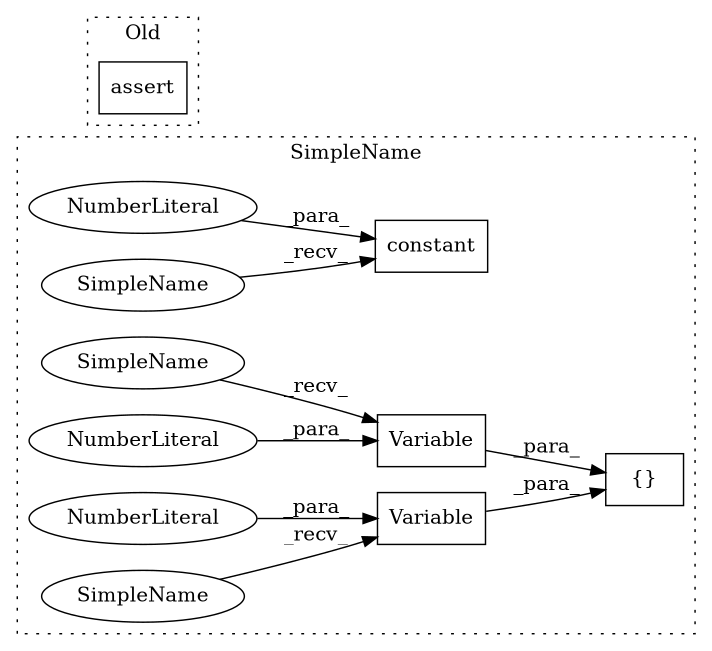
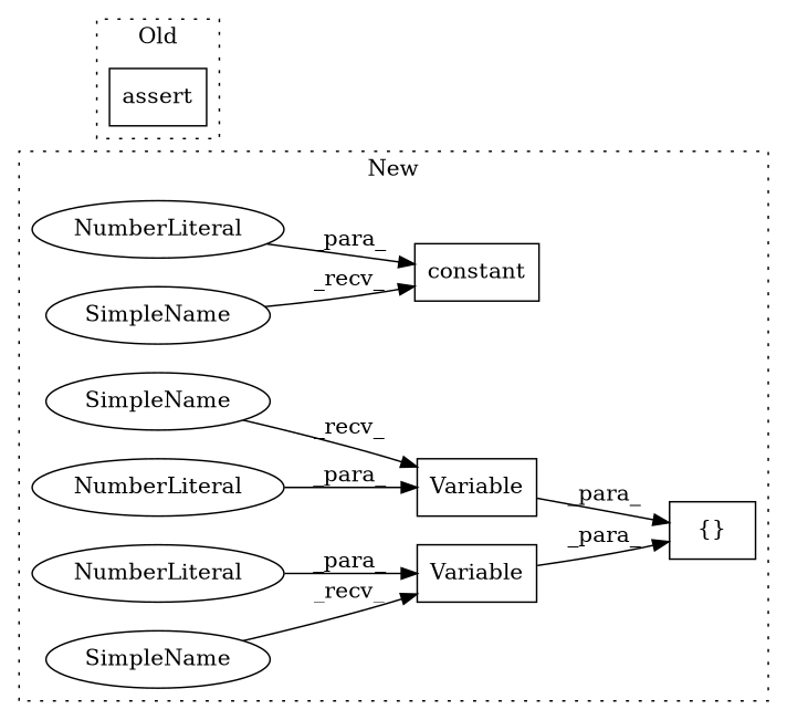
  digraph {
    rankdir=LR
    node [a=32 l="9,1" shape=ellipse]
    n1 [label=constant s="5665,5677" shape=box]
    n2 [a=34 l=3 label=NumberLiteral s=5674]
    n3 [label=Variable s="5611,5623" shape=box]
    n4 [a=4 l="1,1" label="{}" s="5574,5624" shape=box]
    n5 [a=34 l=3 label=NumberLiteral s=5620]
    n6 [label=Variable s="5586,5598" shape=box]
    n7 [a=34 l=3 label=NumberLiteral s=5595]
    n8 [a=42 l=10 label=SimpleName s=5600]
    n9 [a=42 l=10 label=SimpleName s=5654]
    n10 [a=42 l=10 label=SimpleName s=5575]
    n11 [l="15,-5" label=assert s="5741,5893" shape=box]
    subgraph cluster_1 {
-     label=SimpleName
+     label=New
      style=dotted
      n1
      n2
      n3
      n4
      n5
      n6
      n7
      n8
      n9
      n10
    }
    subgraph cluster_2 {
      label=Old
      style=dotted
      n11
    }
    n2 -> n1 [label=_para_]
    n3 -> n4 [label=_para_]
    n5 -> n3 [label=_para_]
    n6 -> n4 [label=_para_]
    n7 -> n6 [label=_para_]
    n8 -> n3 [label=_recv_]
    n9 -> n1 [label=_recv_]
    n10 -> n6 [label=_recv_]
  }
